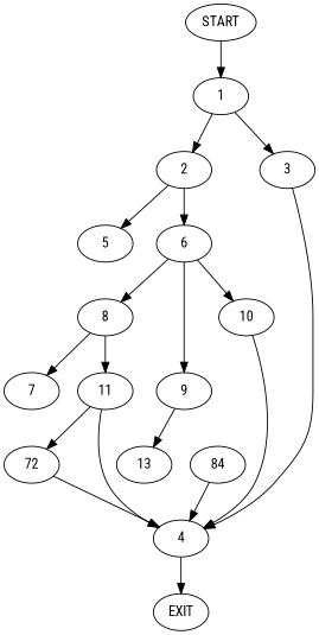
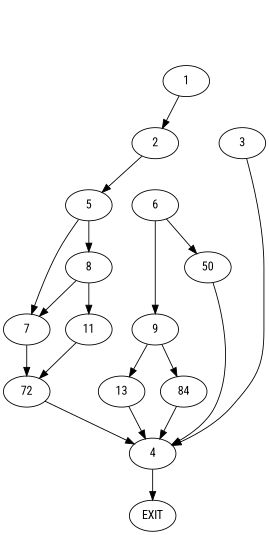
  digraph {
    fontname="Roboto Condensed"
    node [fontname="Roboto Condensed"]
    edge [fontname="Roboto Condensed"]
-   n1 [label=START]
    1
    2
    3
    n5 [label=EXIT]
    5
    6
    4
    7
    8
    9
-   10
+   10 [label=50]
    n13 [label=72]
    11
    13
    n16 [label=84]
-   n1 -> 1
    1 -> 2
-   1 -> 3
    2 -> 5
-   2 -> 6
    3 -> 4
-   6 -> 8
+   5 -> 7
+   5 -> 8
    6 -> 9
    6 -> 10
    4 -> n5
+   7 -> n13
    8 -> 7
    8 -> 11
    9 -> 13
+   9 -> n16
    10 -> 4
    n13 -> 4
    11 -> n13
-   11 -> 4
+   13 -> 4
    n16 -> 4
  }
